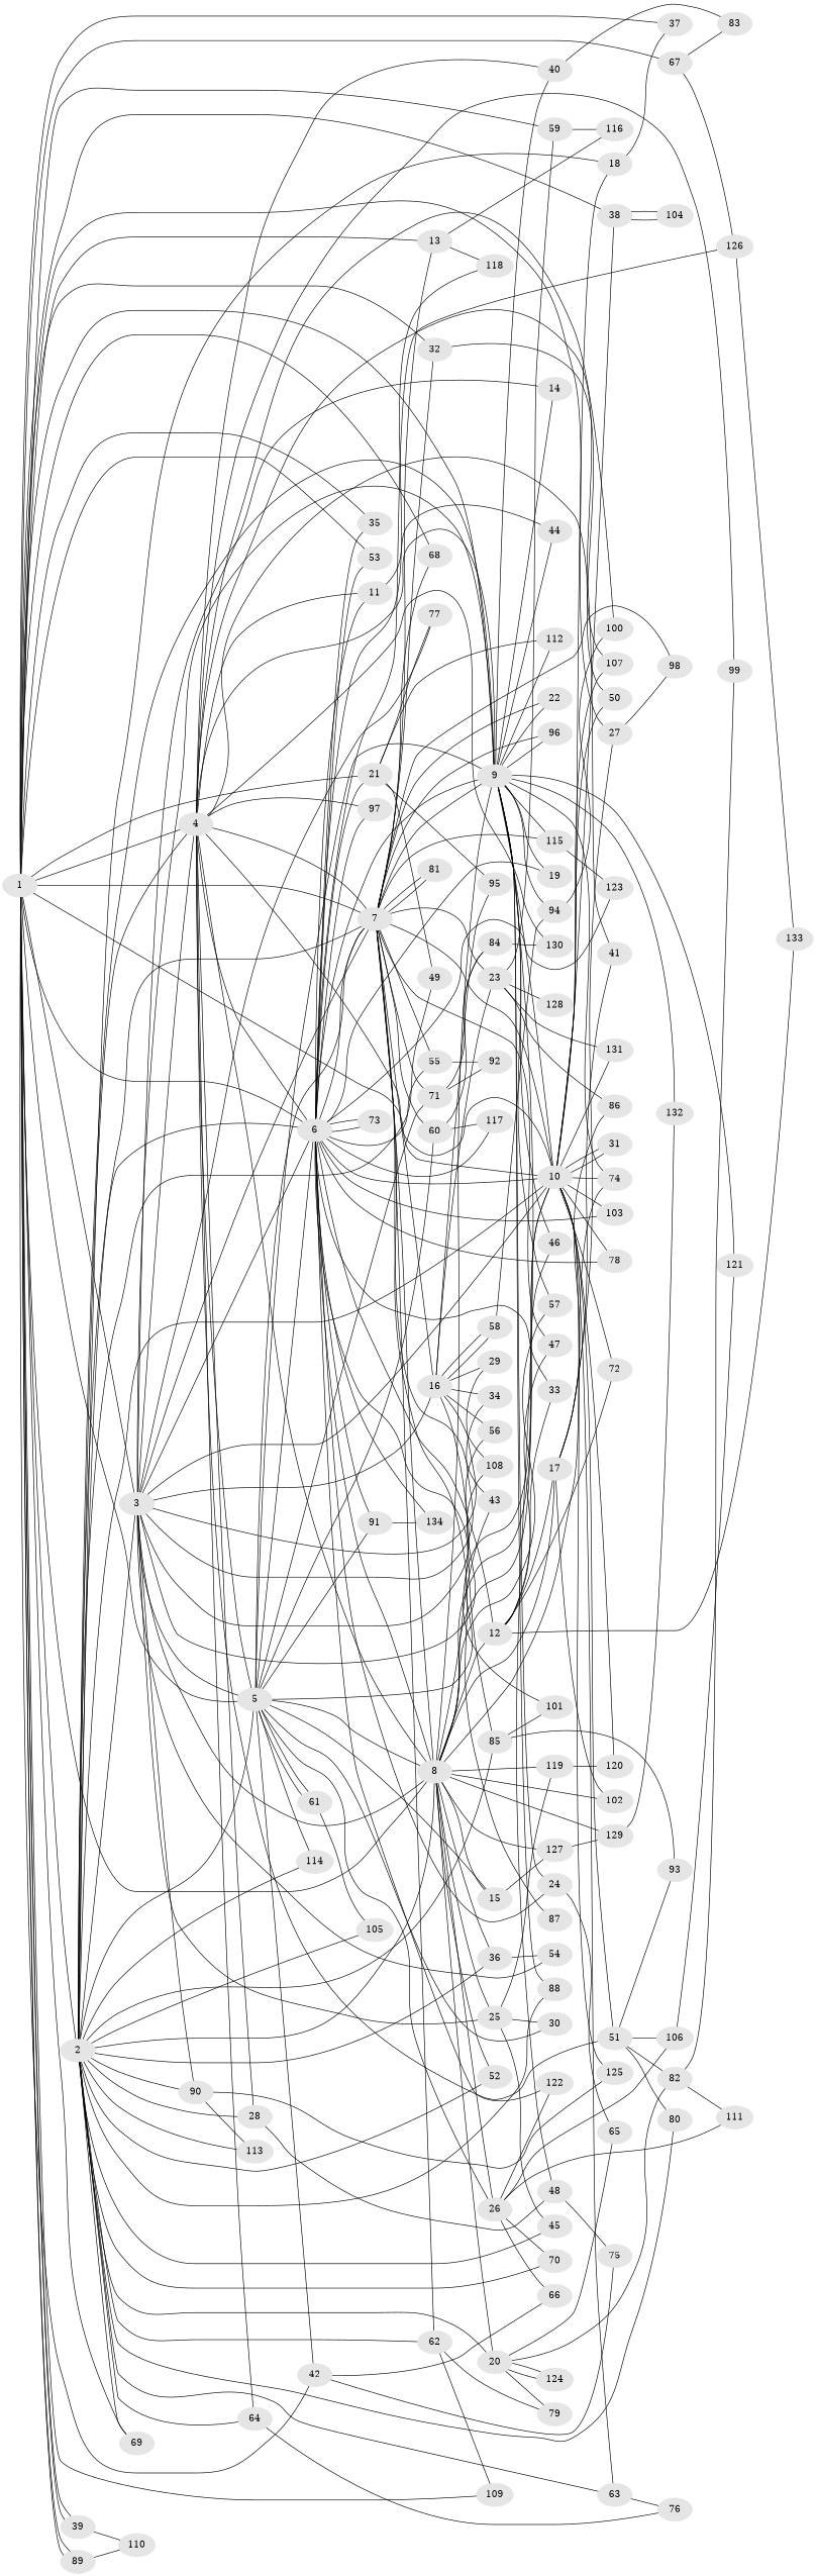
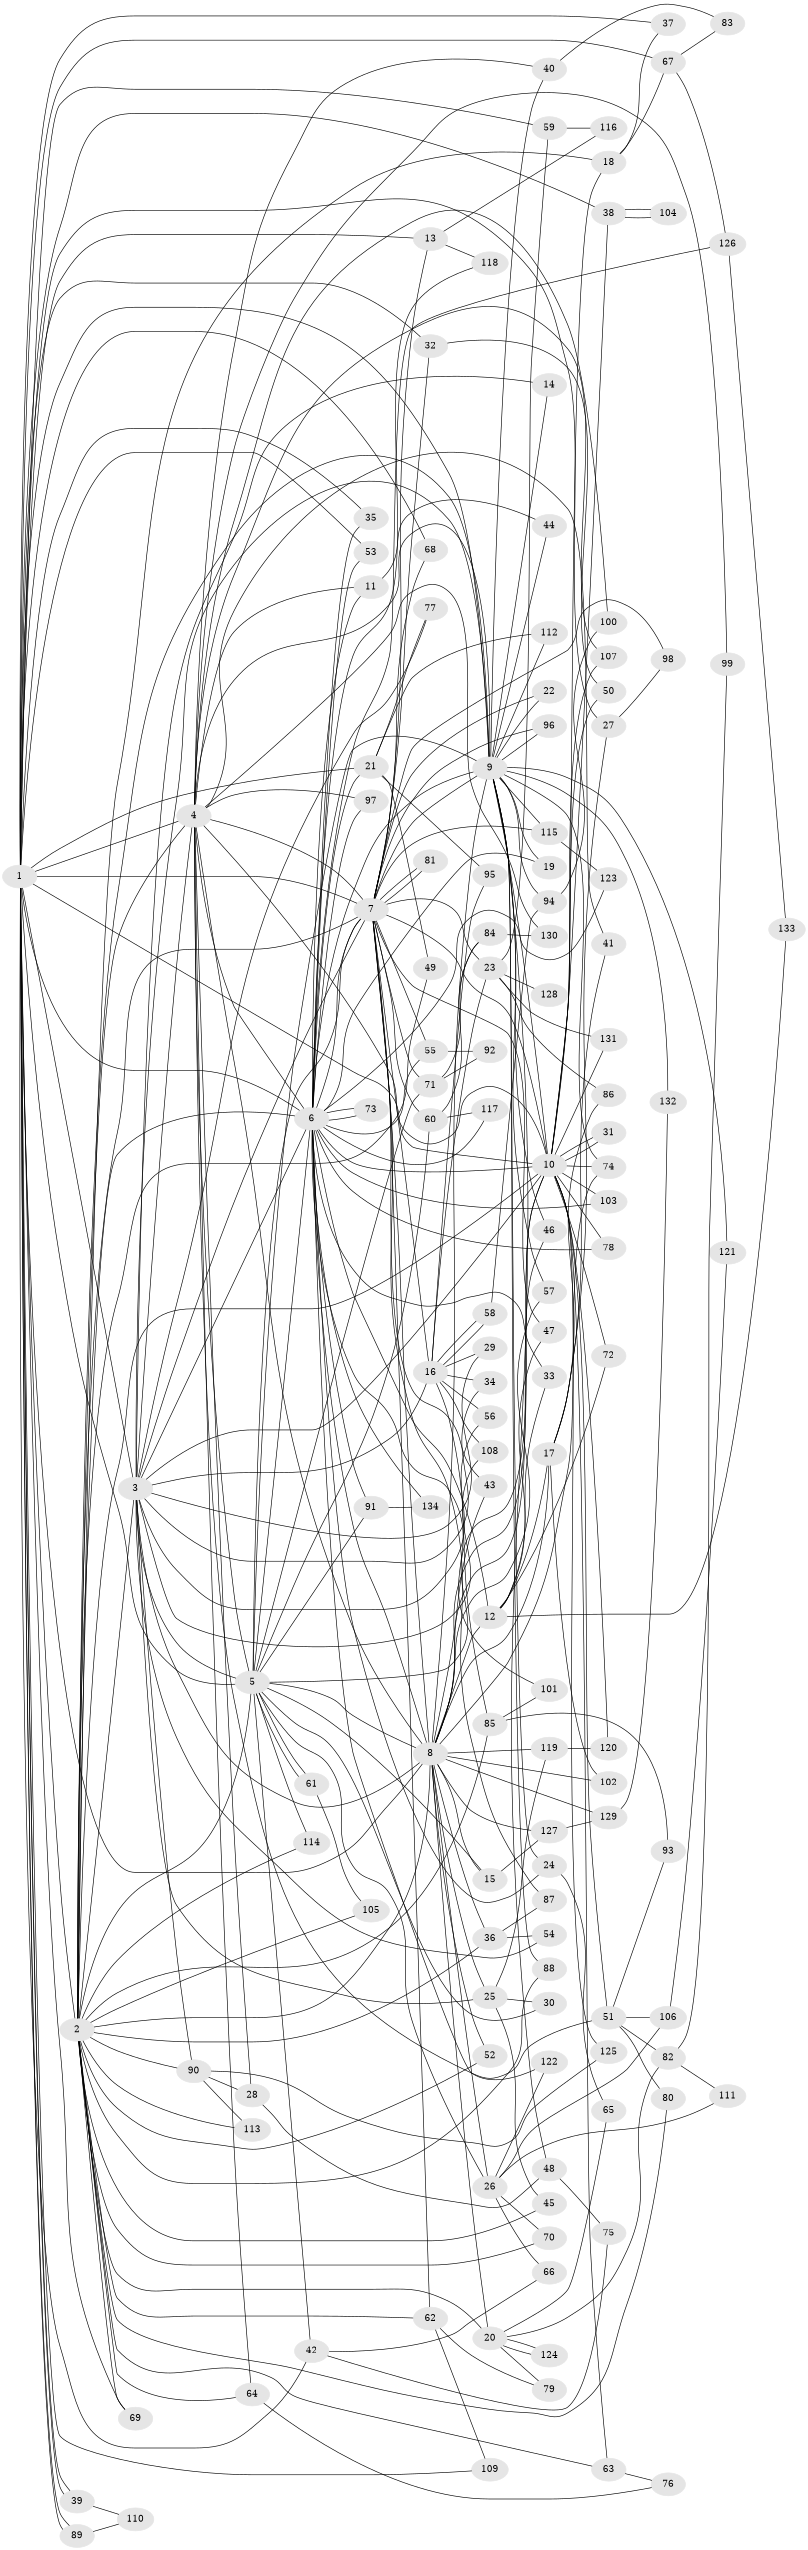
  graph {
    rankdir=LR
    node [color=gray90 style=filled]
    1
    2
    3
    4
    5
    6
    7
    8
    9
    10
    13
    21
    27
    32
    35
    37
    38
    39
    42
    53
    59
    67
    68
    69
    89
    109
    18
    20
    28
    36
    45
    49
    52
    62
    63
    64
    70
    80
    85
    88
    90
    105
    113
    114
    14
    16
    25
    29
    34
    54
    56
    77
    108
    11
    40
    41
    51
    97
    99
    100
    107
    130
    15
    26
    30
    60
    61
    71
    91
    12
    19
    24
    33
    55
    73
    78
    101
    103
    117
    118
    122
    123
    126
    134
    22
    23
    43
    47
    81
    87
    96
    98
    115
    17
    46
    57
    74
    102
    119
    127
    129
    44
    48
    94
    112
    121
    132
    31
    50
    72
    120
    125
    131
    116
    95
    104
    110
    66
    75
    83
    65
    79
    82
    124
    76
    93
    58
    106
    111
    84
    92
    133
    128
    86
    1 -- 2
    1 -- 3
    1 -- 4
    1 -- 5
    1 -- 6
    1 -- 7
    1 -- 8
    1 -- 9
    1 -- 10
    1 -- 13
    1 -- 21
    1 -- 27
    1 -- 32
    1 -- 35
    1 -- 37
    1 -- 38
    1 -- 39
    1 -- 39
    1 -- 42
    1 -- 53
    1 -- 59
    1 -- 67
    1 -- 68
    1 -- 69
    1 -- 89
    1 -- 89
    1 -- 109
    2 -- 3
    2 -- 4
    2 -- 5
    2 -- 6
    2 -- 7
    2 -- 8
    2 -- 9
    2 -- 10
    2 -- 69
    2 -- 18
    2 -- 20
-   2 -- 28
+   90 -- 28
    2 -- 36
    2 -- 45
    2 -- 49
    2 -- 52
    2 -- 62
    2 -- 63
    2 -- 64
    2 -- 70
    2 -- 80
    2 -- 85
    2 -- 88
    2 -- 90
    2 -- 105
    2 -- 113
    2 -- 114
    3 -- 4
    3 -- 5
    3 -- 6
    3 -- 7
    3 -- 8
    3 -- 9
    3 -- 10
    3 -- 90
    3 -- 14
    3 -- 16
    3 -- 25
    3 -- 29
    3 -- 34
    3 -- 54
    3 -- 56
    3 -- 77
    3 -- 108
    4 -- 5
    4 -- 6
    4 -- 7
    4 -- 8
    4 -- 9
    4 -- 10
    4 -- 28
    4 -- 64
    4 -- 11
    4 -- 40
    4 -- 41
    4 -- 51
    4 -- 97
    4 -- 99
    4 -- 100
    4 -- 107
    4 -- 130
    5 -- 6
    5 -- 7
    5 -- 8
    5 -- 9
    5 -- 10
    5 -- 42
    5 -- 114
    5 -- 15
    5 -- 26
    5 -- 30
    5 -- 60
    5 -- 61
    5 -- 61
    5 -- 71
    5 -- 91
    6 -- 7
    6 -- 8
    6 -- 9
    6 -- 10
    6 -- 21
    6 -- 35
    6 -- 53
    6 -- 11
    6 -- 97
    6 -- 91
    6 -- 12
    6 -- 19
    6 -- 24
    6 -- 33
    6 -- 55
    6 -- 73
    6 -- 73
    6 -- 78
    6 -- 101
    6 -- 103
    6 -- 117
    6 -- 118
    6 -- 122
    6 -- 123
    6 -- 126
    6 -- 134
    7 -- 8
    7 -- 9
    7 -- 10
    7 -- 13
    7 -- 32
    7 -- 68
    7 -- 62
    7 -- 16
    7 -- 60
    7 -- 71
    7 -- 55
    7 -- 22
    7 -- 23
    7 -- 43
    7 -- 47
    7 -- 81
    7 -- 81
    7 -- 87
    7 -- 96
    7 -- 98
    7 -- 115
    8 -- 9
    8 -- 10
    8 -- 20
    8 -- 36
    8 -- 52
    8 -- 25
    8 -- 15
    8 -- 26
    8 -- 12
    8 -- 43
    8 -- 17
    8 -- 46
    8 -- 57
    8 -- 74
    8 -- 102
    8 -- 119
    8 -- 127
    8 -- 129
    9 -- 10
    9 -- 88
    9 -- 14
    9 -- 40
    9 -- 19
    9 -- 24
    9 -- 22
    9 -- 96
    9 -- 115
    9 -- 46
    9 -- 57
    9 -- 74
    9 -- 44
    9 -- 48
    9 -- 94
    9 -- 112
    9 -- 121
    9 -- 132
    10 -- 38
    10 -- 18
    10 -- 63
    10 -- 51
    10 -- 107
    10 -- 78
    10 -- 103
    10 -- 74
    10 -- 31
    10 -- 31
    10 -- 50
    10 -- 72
    10 -- 120
    10 -- 125
    10 -- 131
    13 -- 118
    13 -- 116
    21 -- 49
    21 -- 77
    21 -- 112
    21 -- 95
    27 -- 98
    32 -- 50
    38 -- 104
    38 -- 104
    39 -- 110
    42 -- 66
    42 -- 75
    59 -- 116
    67 -- 126
    67 -- 83
    89 -- 110
    18 -- 37
+   18 -- 67
    20 -- 65
    20 -- 79
    20 -- 82
    20 -- 124
    20 -- 124
    28 -- 48
    36 -- 54
+   36 -- 87
    62 -- 109
    62 -- 79
    63 -- 76
    64 -- 76
    85 -- 101
    85 -- 93
    90 -- 113
    90 -- 125
    16 -- 85
    16 -- 29
    16 -- 34
    16 -- 56
    16 -- 108
    16 -- 23
    16 -- 95
    16 -- 58
    16 -- 58
    25 -- 45
    25 -- 30
    25 -- 119
    11 -- 44
    40 -- 83
    51 -- 80
    51 -- 82
    51 -- 93
    51 -- 106
    15 -- 127
    26 -- 70
    26 -- 122
    26 -- 66
    26 -- 106
    26 -- 111
    60 -- 117
    60 -- 84
    61 -- 105
    71 -- 84
    71 -- 92
    91 -- 134
    12 -- 33
    12 -- 47
    12 -- 17
    12 -- 72
    12 -- 133
    24 -- 65
    55 -- 92
    126 -- 133
    23 -- 59
    23 -- 131
    23 -- 128
    23 -- 86
    115 -- 123
    17 -- 27
    17 -- 41
    17 -- 102
    17 -- 86
    119 -- 120
    127 -- 129
    129 -- 132
    48 -- 75
    94 -- 100
    82 -- 99
    82 -- 111
    58 -- 94
    106 -- 121
    84 -- 130
  }
